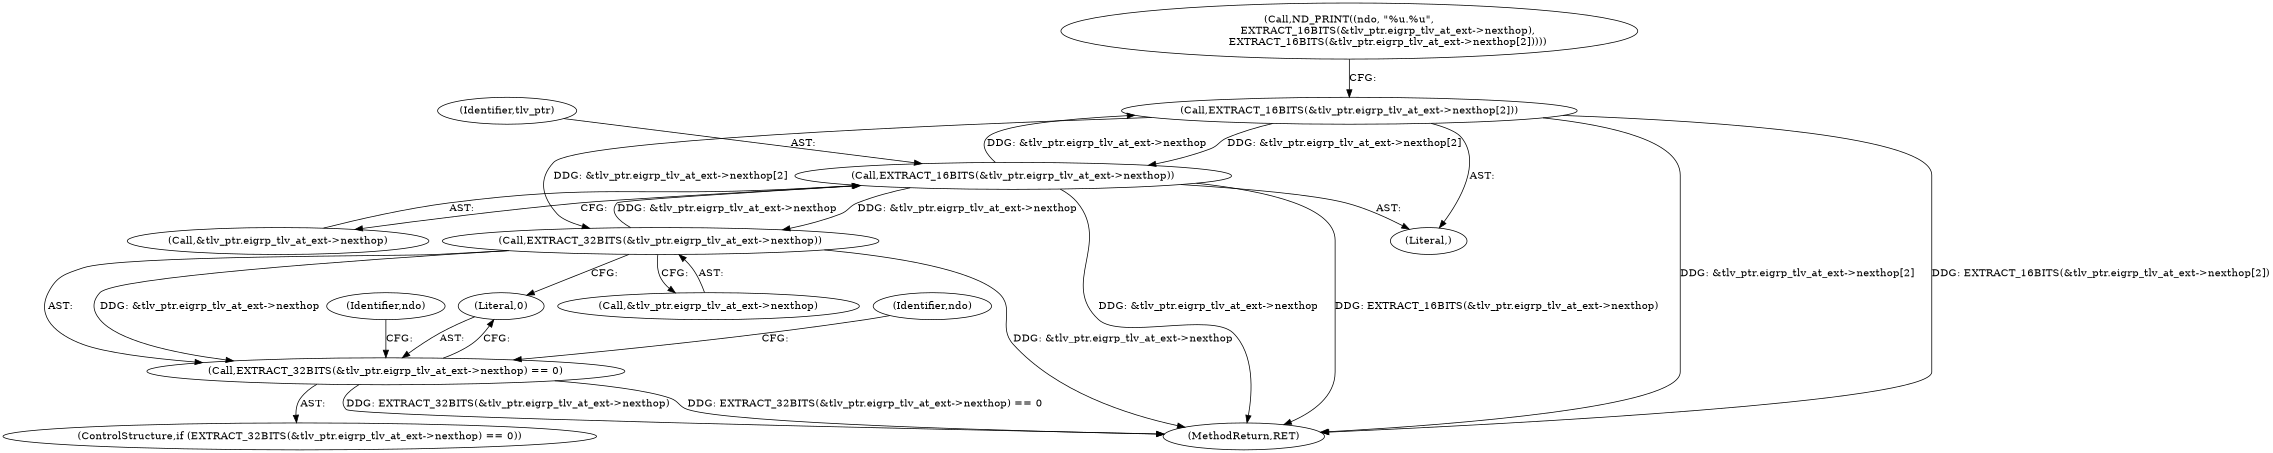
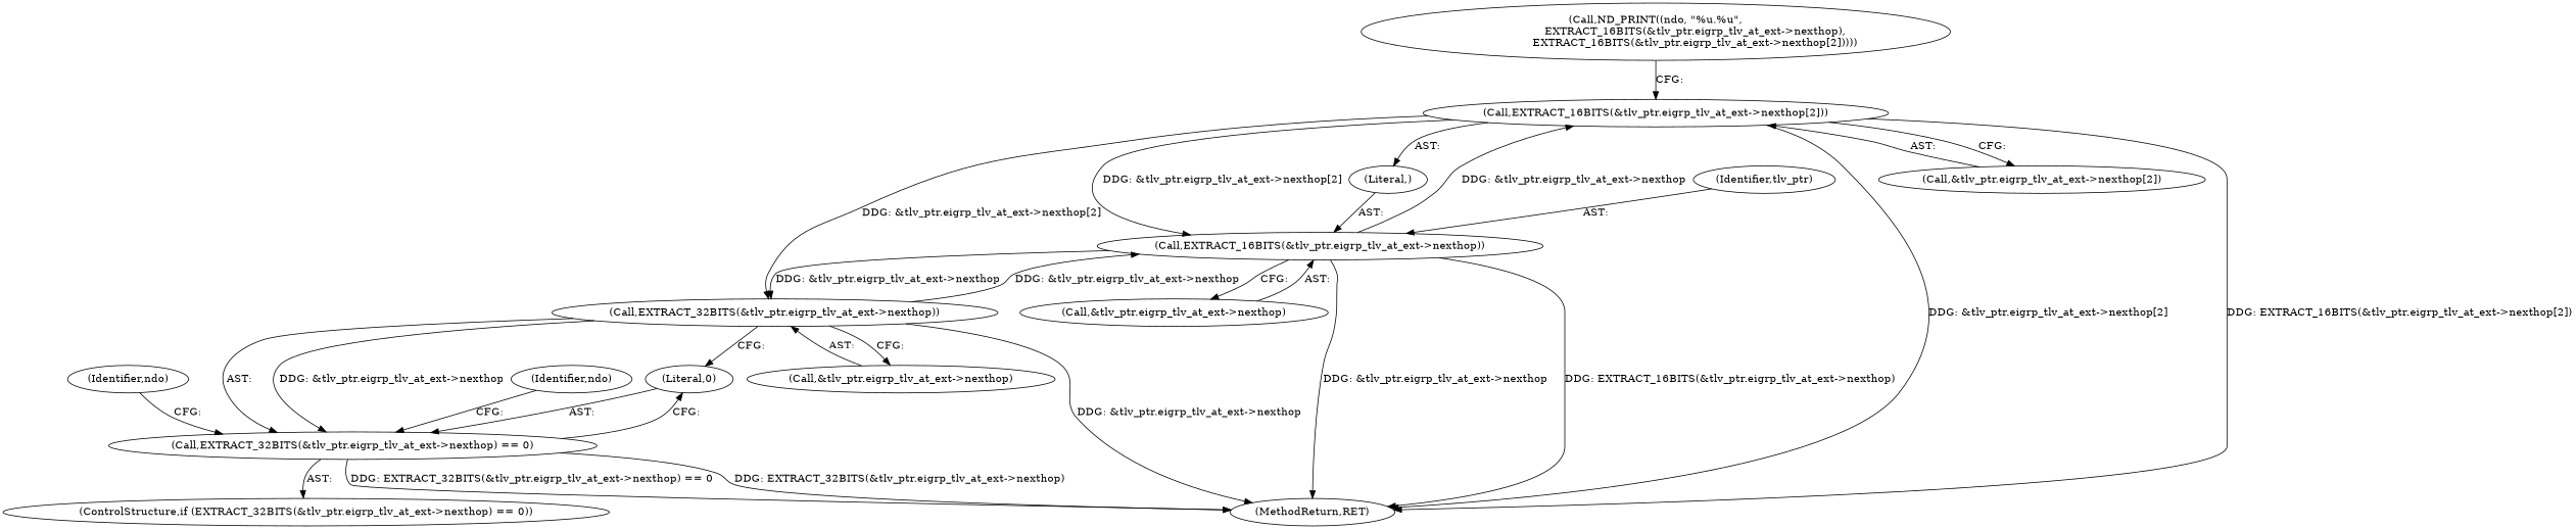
  digraph {
    n1 [label="(Call,EXTRACT_16BITS(&tlv_ptr.eigrp_tlv_at_ext->nexthop[2]))"]
    n2 [label="(Call,EXTRACT_16BITS(&tlv_ptr.eigrp_tlv_at_ext->nexthop))"]
    n3 [label="(Call,EXTRACT_32BITS(&tlv_ptr.eigrp_tlv_at_ext->nexthop))"]
    n4 [label="(MethodReturn,RET)"]
    n5 [label="(Literal,)"]
+   n6 [label="(Call,&tlv_ptr.eigrp_tlv_at_ext->nexthop[2])"]
    n7 [label="(Call,&tlv_ptr.eigrp_tlv_at_ext->nexthop)"]
    n8 [label="(Call,EXTRACT_32BITS(&tlv_ptr.eigrp_tlv_at_ext->nexthop) == 0)"]
    n9 [label="(Call,&tlv_ptr.eigrp_tlv_at_ext->nexthop)"]
    n10 [label="(Literal,0)"]
    n11 [label="(ControlStructure,if (EXTRACT_32BITS(&tlv_ptr.eigrp_tlv_at_ext->nexthop) == 0))"]
    n12 [label="(Call,ND_PRINT((ndo, \"%u.%u\",\n                       EXTRACT_16BITS(&tlv_ptr.eigrp_tlv_at_ext->nexthop),\n                       EXTRACT_16BITS(&tlv_ptr.eigrp_tlv_at_ext->nexthop[2]))))"]
    n13 [label="(Identifier,ndo)"]
    n14 [label="(Identifier,ndo)"]
    n15 [label="(Identifier,tlv_ptr)"]
    n1 -> n2 [label="DDG: &tlv_ptr.eigrp_tlv_at_ext->nexthop[2]"]
    n1 -> n3 [label="DDG: &tlv_ptr.eigrp_tlv_at_ext->nexthop[2]"]
    n1 -> n4 [label="DDG: &tlv_ptr.eigrp_tlv_at_ext->nexthop[2]"]
    n1 -> n4 [label="DDG: EXTRACT_16BITS(&tlv_ptr.eigrp_tlv_at_ext->nexthop[2])"]
    n1 -> n5 [label="AST: "]
+   n1 -> n6 [label="CFG: "]
    n2 -> n1 [label="DDG: &tlv_ptr.eigrp_tlv_at_ext->nexthop"]
    n2 -> n3 [label="DDG: &tlv_ptr.eigrp_tlv_at_ext->nexthop"]
    n2 -> n4 [label="DDG: &tlv_ptr.eigrp_tlv_at_ext->nexthop"]
    n2 -> n4 [label="DDG: EXTRACT_16BITS(&tlv_ptr.eigrp_tlv_at_ext->nexthop)"]
-   n2 -> n5 [label="AST: "]
+   n5 -> n2 [label="AST: "]
    n2 -> n7 [label="CFG: "]
    n3 -> n2 [label="DDG: &tlv_ptr.eigrp_tlv_at_ext->nexthop"]
    n3 -> n4 [label="DDG: &tlv_ptr.eigrp_tlv_at_ext->nexthop"]
    n3 -> n8 [label="AST: "]
    n3 -> n8 [label="DDG: &tlv_ptr.eigrp_tlv_at_ext->nexthop"]
    n3 -> n9 [label="CFG: "]
    n3 -> n10 [label="CFG: "]
+   n6 -> n1 [label="AST: "]
    n7 -> n2 [label="AST: "]
    n8 -> n4 [label="DDG: EXTRACT_32BITS(&tlv_ptr.eigrp_tlv_at_ext->nexthop)"]
    n8 -> n4 [label="DDG: EXTRACT_32BITS(&tlv_ptr.eigrp_tlv_at_ext->nexthop) == 0"]
    n8 -> n10 [label="CFG: "]
    n8 -> n11 [label="AST: "]
    n9 -> n3 [label="AST: "]
    n10 -> n8 [label="AST: "]
    n12 -> n1 [label="CFG: "]
    n13 -> n8 [label="CFG: "]
    n14 -> n8 [label="CFG: "]
    n15 -> n2 [label="AST: "]
  }
